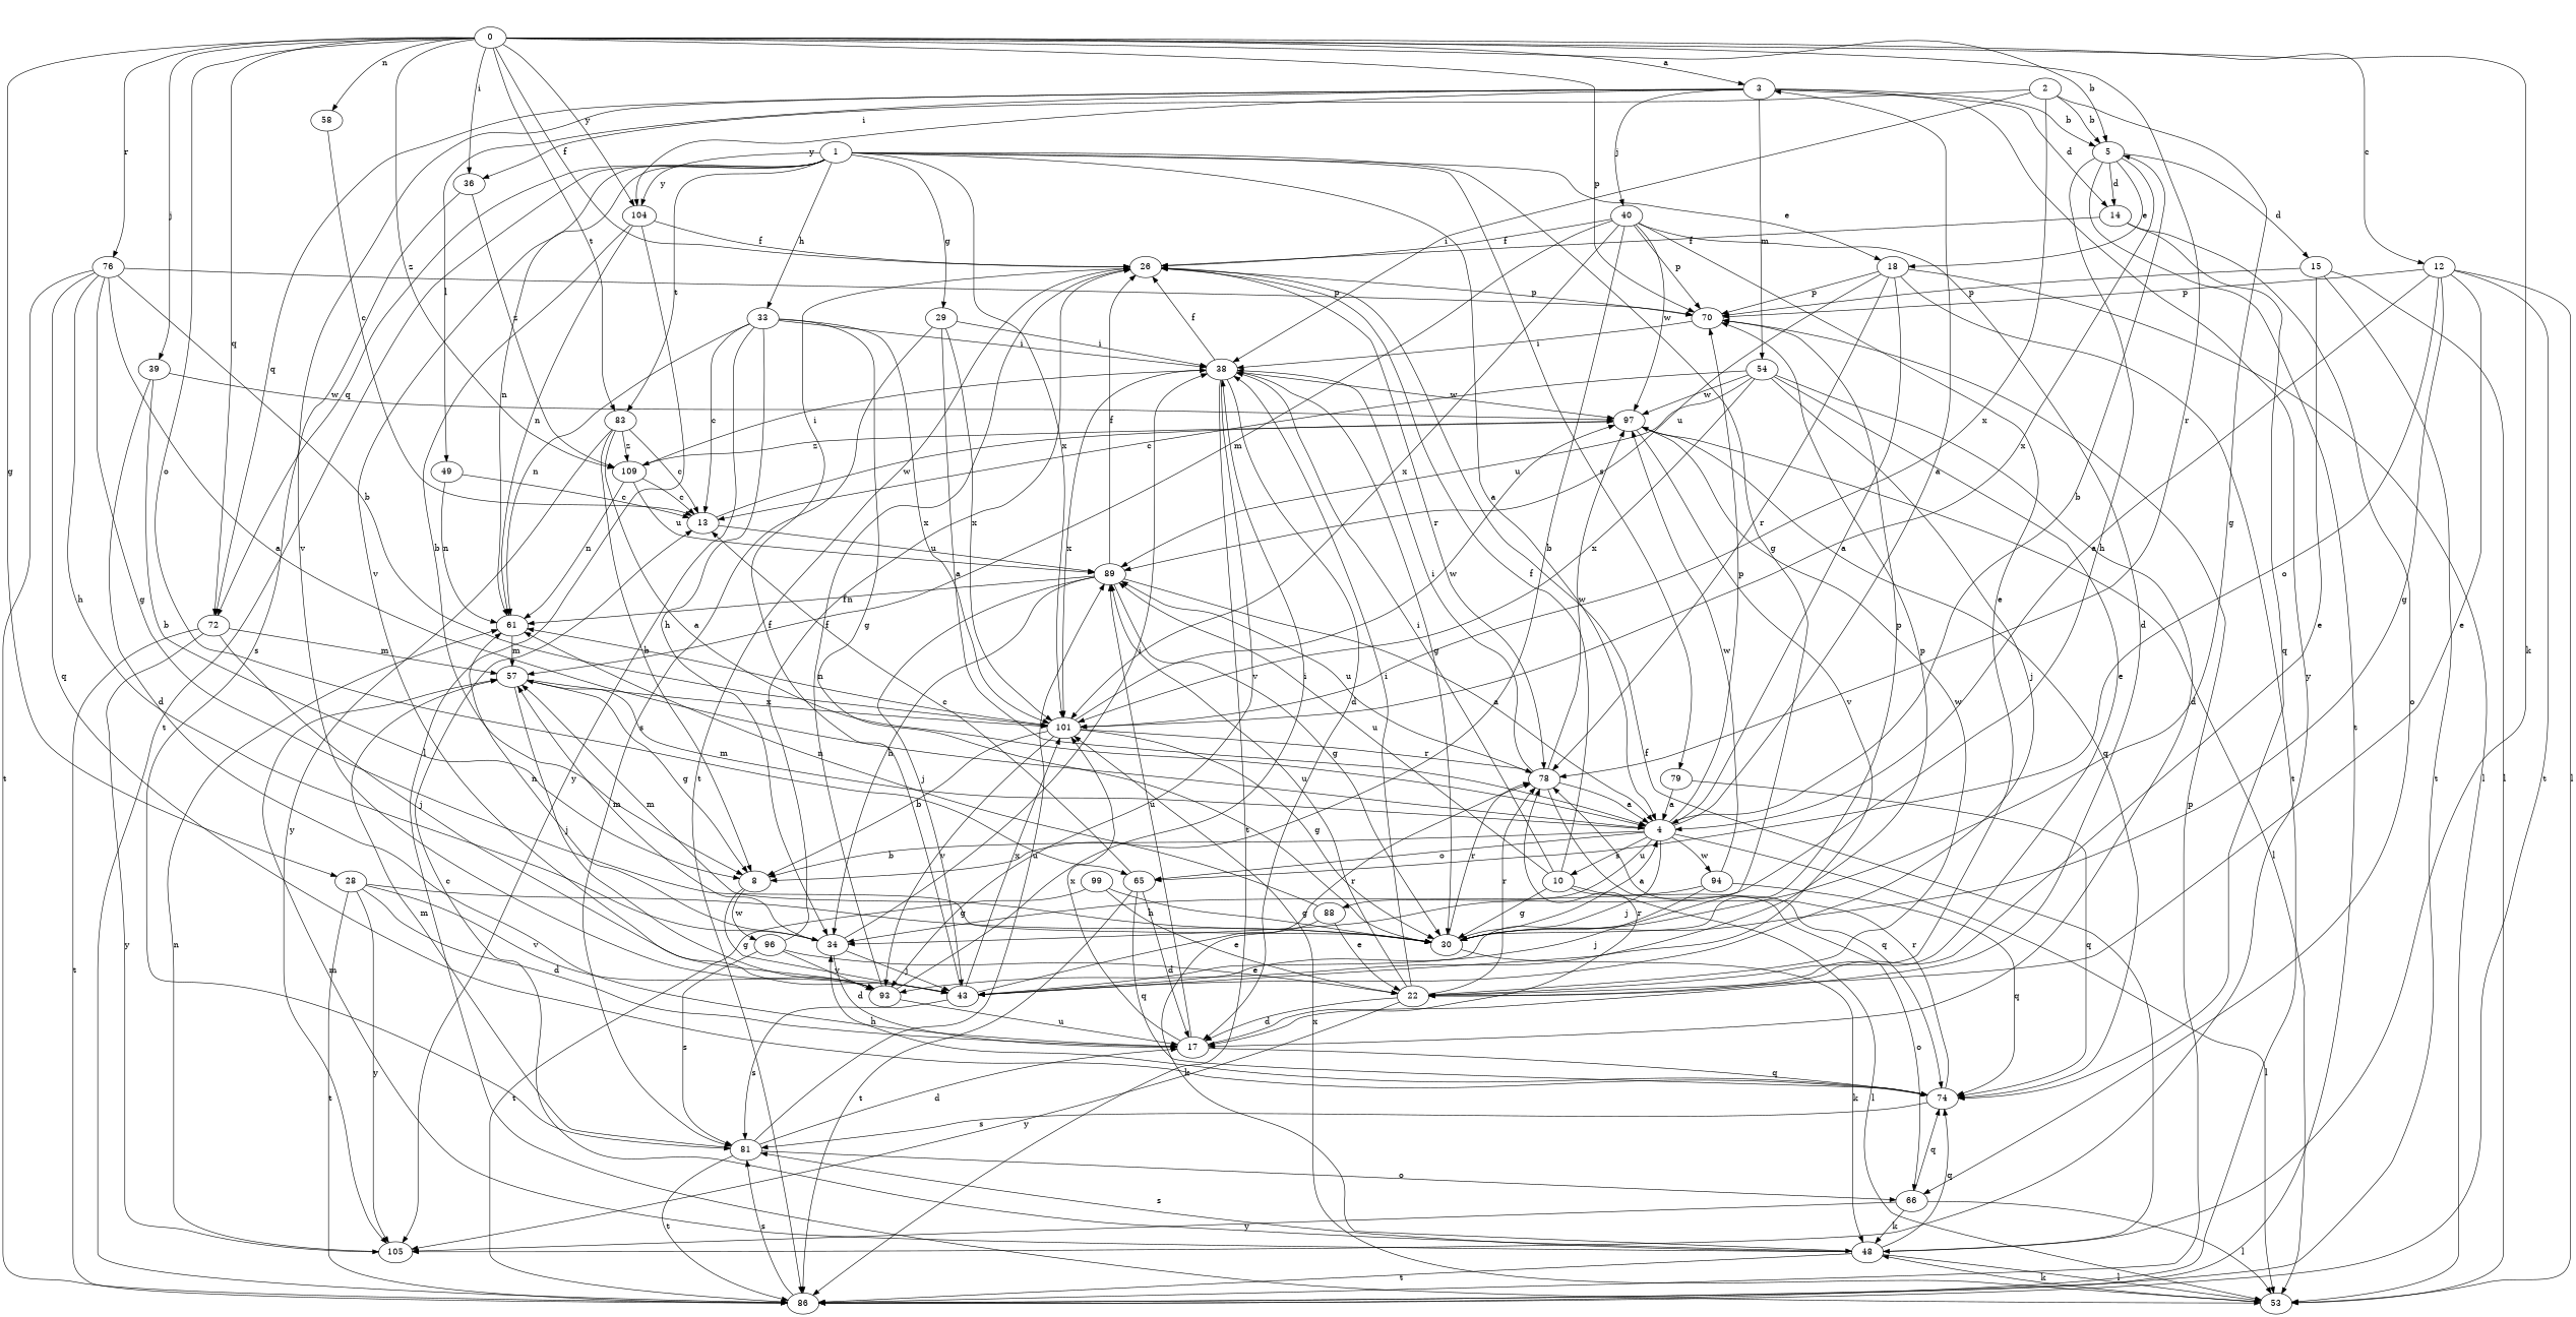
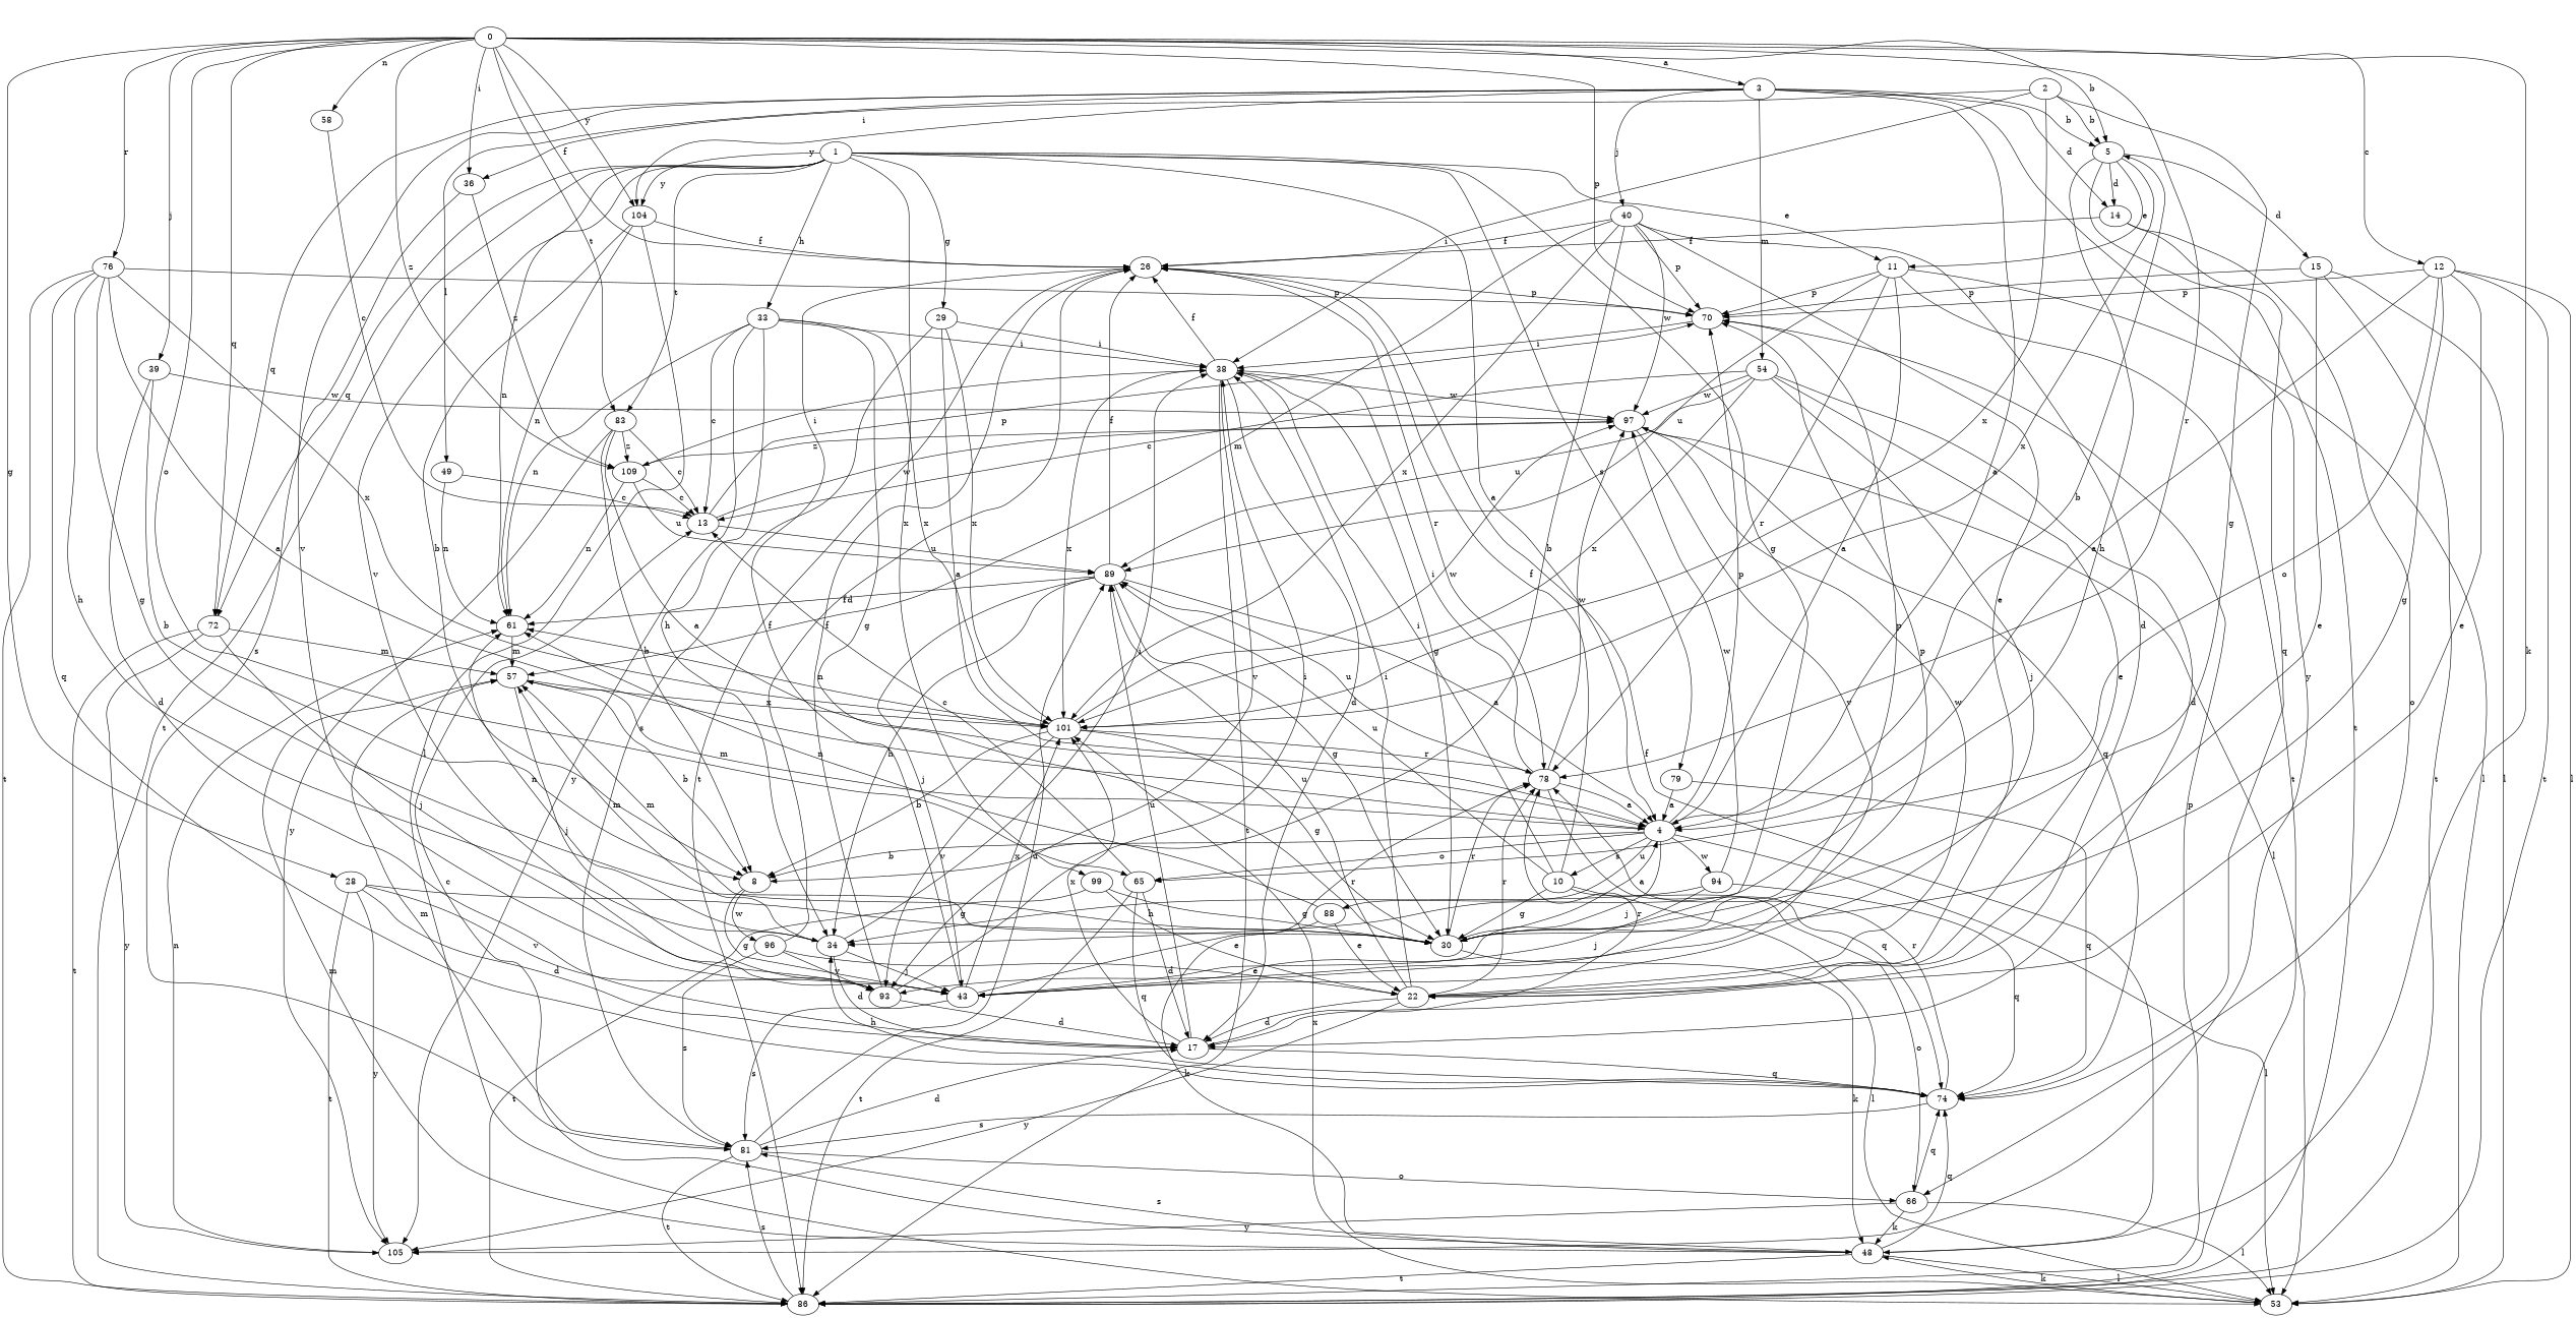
  strict digraph {
    0
    3
    5
    12
    26
    28
    36
    39
    48
    58
    65
    70
    72
    76
    78
    83
    104
    109
    4
    93
    14
    40
    49
    54
    105
-   18
+   18 [label=11]
    86
    101
    15
    34
    30
    53
    22
    17
    81
    8
    97
    57
    13
    74
    38
    43
    89
    61
    1
    29
    33
    79
    99
    n50 [label=10]
    88
    94
    2
    66
    96
    0 -> 3 [label=a]
    0 -> 5 [label=b]
    0 -> 12 [label=c]
    0 -> 26 [label=f]
    0 -> 28 [label=g]
    0 -> 36 [label=i]
    0 -> 39 [label=j]
    0 -> 48 [label=k]
    0 -> 58 [label=n]
    0 -> 65 [label=o]
    0 -> 70 [label=p]
    0 -> 72 [label=q]
    0 -> 76 [label=r]
    0 -> 78 [label=r]
    0 -> 83 [label=t]
    0 -> 104 [label=y]
    0 -> 109 [label=z]
    3 -> 5 [label=b]
    3 -> 72 [label=q]
    3 -> 104 [label=y]
-   4 -> 3 [label=a]
+   3 -> 4 [label=a]
    3 -> 93 [label=v]
    3 -> 14 [label=d]
    3 -> 40 [label=j]
    3 -> 49 [label=l]
    3 -> 54 [label=m]
    3 -> 105 [label=y]
    5 -> 14 [label=d]
    5 -> 18 [label=e]
    5 -> 86 [label=t]
    5 -> 101 [label=x]
    5 -> 15 [label=d]
    5 -> 34 [label=h]
    12 -> 65 [label=o]
    12 -> 70 [label=p]
    12 -> 4 [label=a]
    12 -> 86 [label=t]
    12 -> 30 [label=g]
    12 -> 53 [label=l]
    12 -> 22 [label=e]
    26 -> 70 [label=p]
    26 -> 78 [label=r]
    26 -> 86 [label=t]
    28 -> 93 [label=v]
    28 -> 105 [label=y]
    28 -> 86 [label=t]
    28 -> 30 [label=g]
    28 -> 17 [label=d]
    36 -> 109 [label=z]
    36 -> 81 [label=s]
    39 -> 17 [label=d]
    39 -> 8 [label=b]
    39 -> 97 [label=w]
    48 -> 26 [label=f]
    48 -> 86 [label=t]
    48 -> 53 [label=l]
    48 -> 81 [label=s]
    48 -> 57 [label=m]
    48 -> 13 [label=c]
    48 -> 74 [label=q]
    58 -> 13 [label=c]
    65 -> 86 [label=t]
    65 -> 17 [label=d]
    65 -> 13 [label=c]
    65 -> 74 [label=q]
    70 -> 38 [label=i]
    72 -> 105 [label=y]
    72 -> 86 [label=t]
    72 -> 57 [label=m]
    72 -> 43 [label=j]
    76 -> 70 [label=p]
    76 -> 4 [label=a]
    76 -> 86 [label=t]
-   76 -> 101 [label=b]
+   76 -> 101 [label=x]
    76 -> 34 [label=h]
    76 -> 30 [label=g]
    76 -> 74 [label=q]
    78 -> 4 [label=a]
    78 -> 97 [label=w]
    78 -> 74 [label=q]
    78 -> 38 [label=i]
    78 -> 89 [label=u]
    83 -> 109 [label=z]
    83 -> 4 [label=a]
    83 -> 105 [label=y]
    83 -> 8 [label=b]
    83 -> 13 [label=c]
    104 -> 26 [label=f]
    104 -> 53 [label=l]
    104 -> 8 [label=b]
    104 -> 61 [label=n]
    109 -> 13 [label=c]
    109 -> 38 [label=i]
    109 -> 89 [label=u]
    109 -> 61 [label=n]
    4 -> 5 [label=b]
    4 -> 65 [label=o]
    4 -> 70 [label=p]
    4 -> 53 [label=l]
    4 -> 8 [label=b]
    4 -> 57 [label=m]
    4 -> 43 [label=j]
    4 -> n50 [label=s]
    4 -> 88 [label=u]
    4 -> 94 [label=w]
    93 -> 26 [label=f]
-   93 -> 17 [label=u]
+   93 -> 17 [label=d]
    93 -> 38 [label=i]
    14 -> 26 [label=f]
    14 -> 74 [label=q]
    14 -> 66 [label=o]
    40 -> 26 [label=f]
    40 -> 70 [label=p]
    40 -> 101 [label=x]
    40 -> 22 [label=e]
    40 -> 17 [label=d]
    40 -> 8 [label=b]
    40 -> 97 [label=w]
    40 -> 57 [label=m]
    49 -> 13 [label=c]
    49 -> 61 [label=n]
    54 -> 101 [label=x]
    54 -> 22 [label=e]
    54 -> 17 [label=d]
    54 -> 97 [label=w]
    54 -> 13 [label=c]
    54 -> 43 [label=j]
    54 -> 89 [label=u]
    105 -> 61 [label=n]
    18 -> 70 [label=p]
    18 -> 78 [label=r]
    18 -> 4 [label=a]
    18 -> 86 [label=t]
    18 -> 53 [label=l]
    18 -> 89 [label=u]
    86 -> 70 [label=p]
    86 -> 81 [label=s]
    101 -> 78 [label=r]
    101 -> 93 [label=v]
    101 -> 30 [label=g]
    101 -> 8 [label=b]
    101 -> 97 [label=w]
    101 -> 61 [label=n]
    15 -> 70 [label=p]
    15 -> 86 [label=t]
    15 -> 53 [label=l]
    15 -> 22 [label=e]
    34 -> 17 [label=d]
    34 -> 57 [label=m]
    34 -> 38 [label=i]
    34 -> 43 [label=j]
    34 -> 61 [label=n]
    30 -> 48 [label=k]
    30 -> 70 [label=p]
    30 -> 78 [label=r]
    30 -> 4 [label=a]
    30 -> 57 [label=m]
    53 -> 48 [label=k]
    53 -> 101 [label=x]
    22 -> 78 [label=r]
    22 -> 105 [label=y]
    22 -> 17 [label=d]
    22 -> 97 [label=w]
    22 -> 38 [label=i]
    22 -> 89 [label=u]
    17 -> 78 [label=r]
    17 -> 101 [label=x]
    17 -> 74 [label=q]
    17 -> 89 [label=u]
    81 -> 86 [label=t]
    81 -> 17 [label=d]
    81 -> 57 [label=m]
    81 -> 89 [label=u]
    81 -> 66 [label=o]
    8 -> 43 [label=g]
    8 -> 96 [label=w]
    97 -> 109 [label=z]
    97 -> 93 [label=v]
    97 -> 53 [label=l]
    97 -> 74 [label=q]
    57 -> 101 [label=x]
-   57 -> 8 [label=g]
+   57 -> 8 [label=b]
    57 -> 43 [label=j]
+   13 -> 70 [label=p]
    13 -> 97 [label=w]
    13 -> 89 [label=u]
    74 -> 78 [label=r]
    74 -> 34 [label=h]
    74 -> 81 [label=s]
    38 -> 26 [label=f]
    38 -> 93 [label=v]
    38 -> 86 [label=t]
    38 -> 101 [label=x]
    38 -> 30 [label=g]
    38 -> 17 [label=d]
    38 -> 97 [label=w]
    43 -> 26 [label=f]
    43 -> 70 [label=p]
    43 -> 78 [label=r]
    43 -> 101 [label=x]
    43 -> 81 [label=s]
    89 -> 26 [label=f]
    89 -> 4 [label=a]
    89 -> 34 [label=h]
    89 -> 30 [label=g]
    89 -> 43 [label=j]
-   89 -> 61 [label=n]
+   89 -> 61 [label=d]
    61 -> 57 [label=m]
    1 -> 72 [label=q]
    1 -> 83 [label=t]
    1 -> 104 [label=y]
    1 -> 4 [label=a]
    1 -> 93 [label=v]
    1 -> 18 [label=e]
    1 -> 86 [label=t]
    1 -> 30 [label=g]
    1 -> 61 [label=n]
    1 -> 29 [label=g]
    1 -> 33 [label=h]
    1 -> 79 [label=s]
-   1 -> 101 [label=x]
+   1 -> 99 [label=x]
    29 -> 4 [label=a]
    29 -> 101 [label=x]
    29 -> 81 [label=s]
    29 -> 38 [label=i]
    33 -> 105 [label=y]
    33 -> 101 [label=x]
    33 -> 34 [label=h]
    33 -> 30 [label=g]
    33 -> 13 [label=c]
    33 -> 38 [label=i]
    33 -> 61 [label=n]
    79 -> 4 [label=a]
    79 -> 74 [label=q]
    99 -> 86 [label=t]
    99 -> 30 [label=g]
    99 -> 22 [label=e]
    n50 -> 26 [label=f]
    n50 -> 30 [label=g]
    n50 -> 53 [label=l]
    n50 -> 38 [label=i]
    n50 -> 89 [label=u]
    n50 -> 66 [label=o]
    88 -> 48 [label=k]
    88 -> 22 [label=e]
    88 -> 61 [label=n]
    94 -> 34 [label=h]
    94 -> 97 [label=w]
    94 -> 74 [label=q]
    94 -> 43 [label=j]
    2 -> 5 [label=b]
    2 -> 36 [label=i]
    2 -> 101 [label=x]
    2 -> 30 [label=g]
    2 -> 38 [label=i]
    66 -> 48 [label=k]
    66 -> 105 [label=y]
    66 -> 53 [label=l]
    66 -> 74 [label=q]
    96 -> 26 [label=f]
    96 -> 93 [label=v]
    96 -> 22 [label=e]
    96 -> 81 [label=s]
  }
